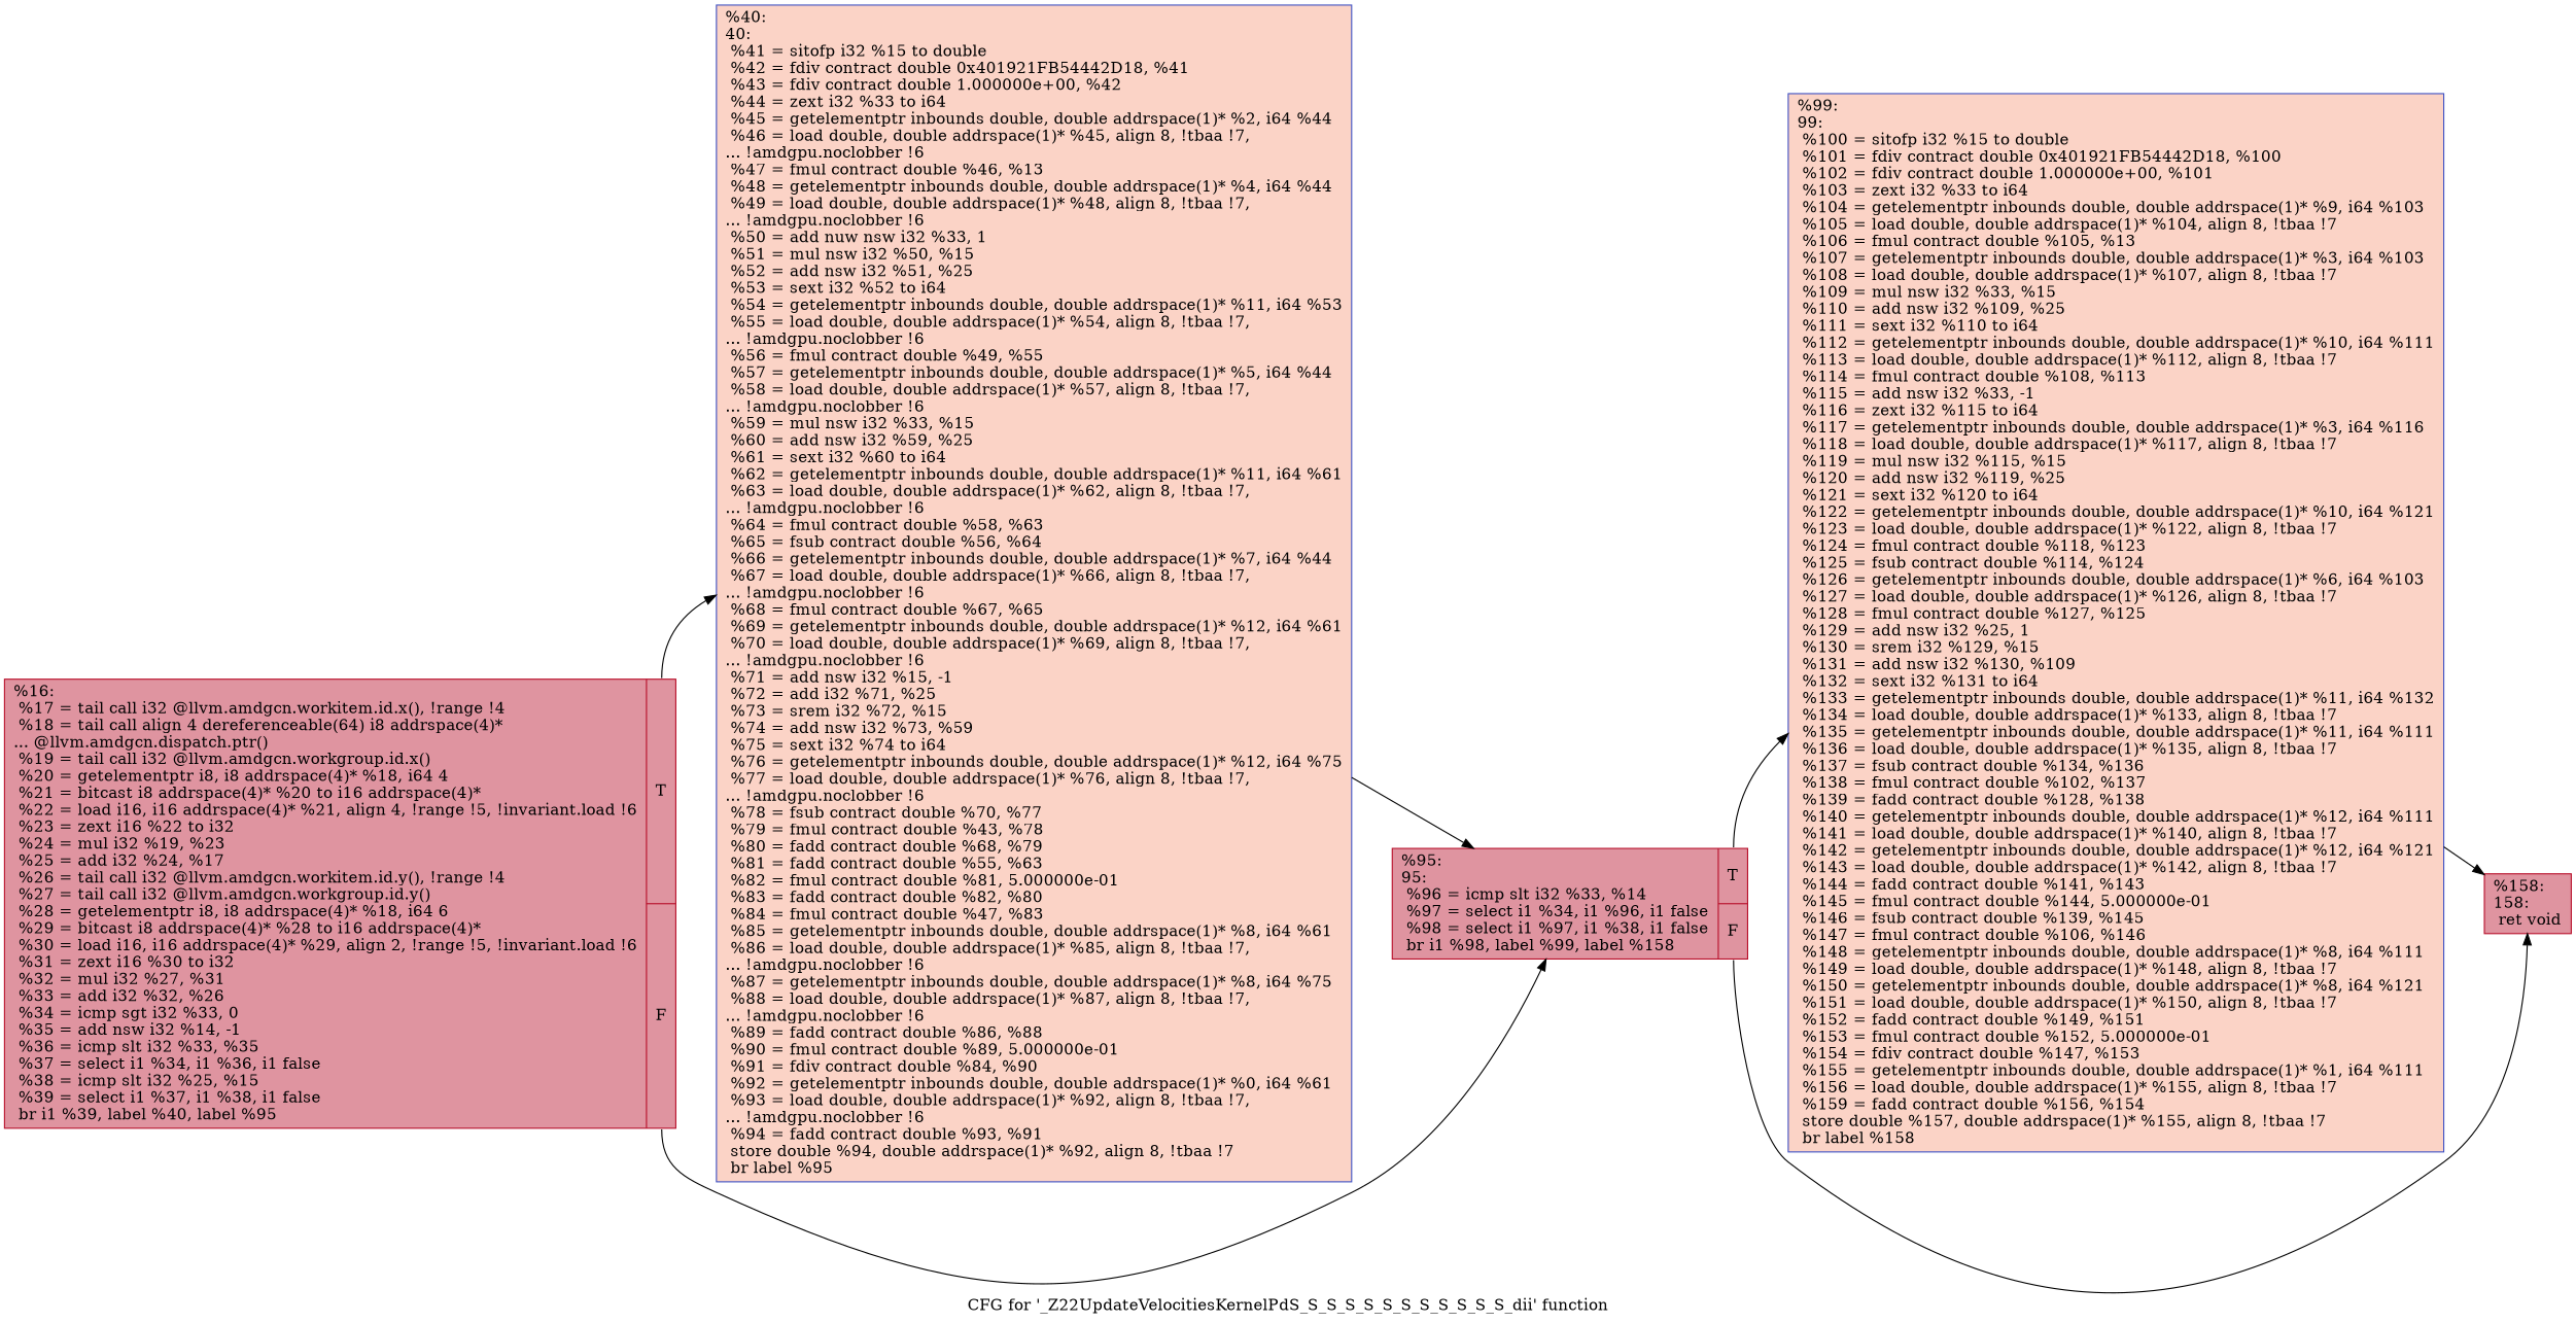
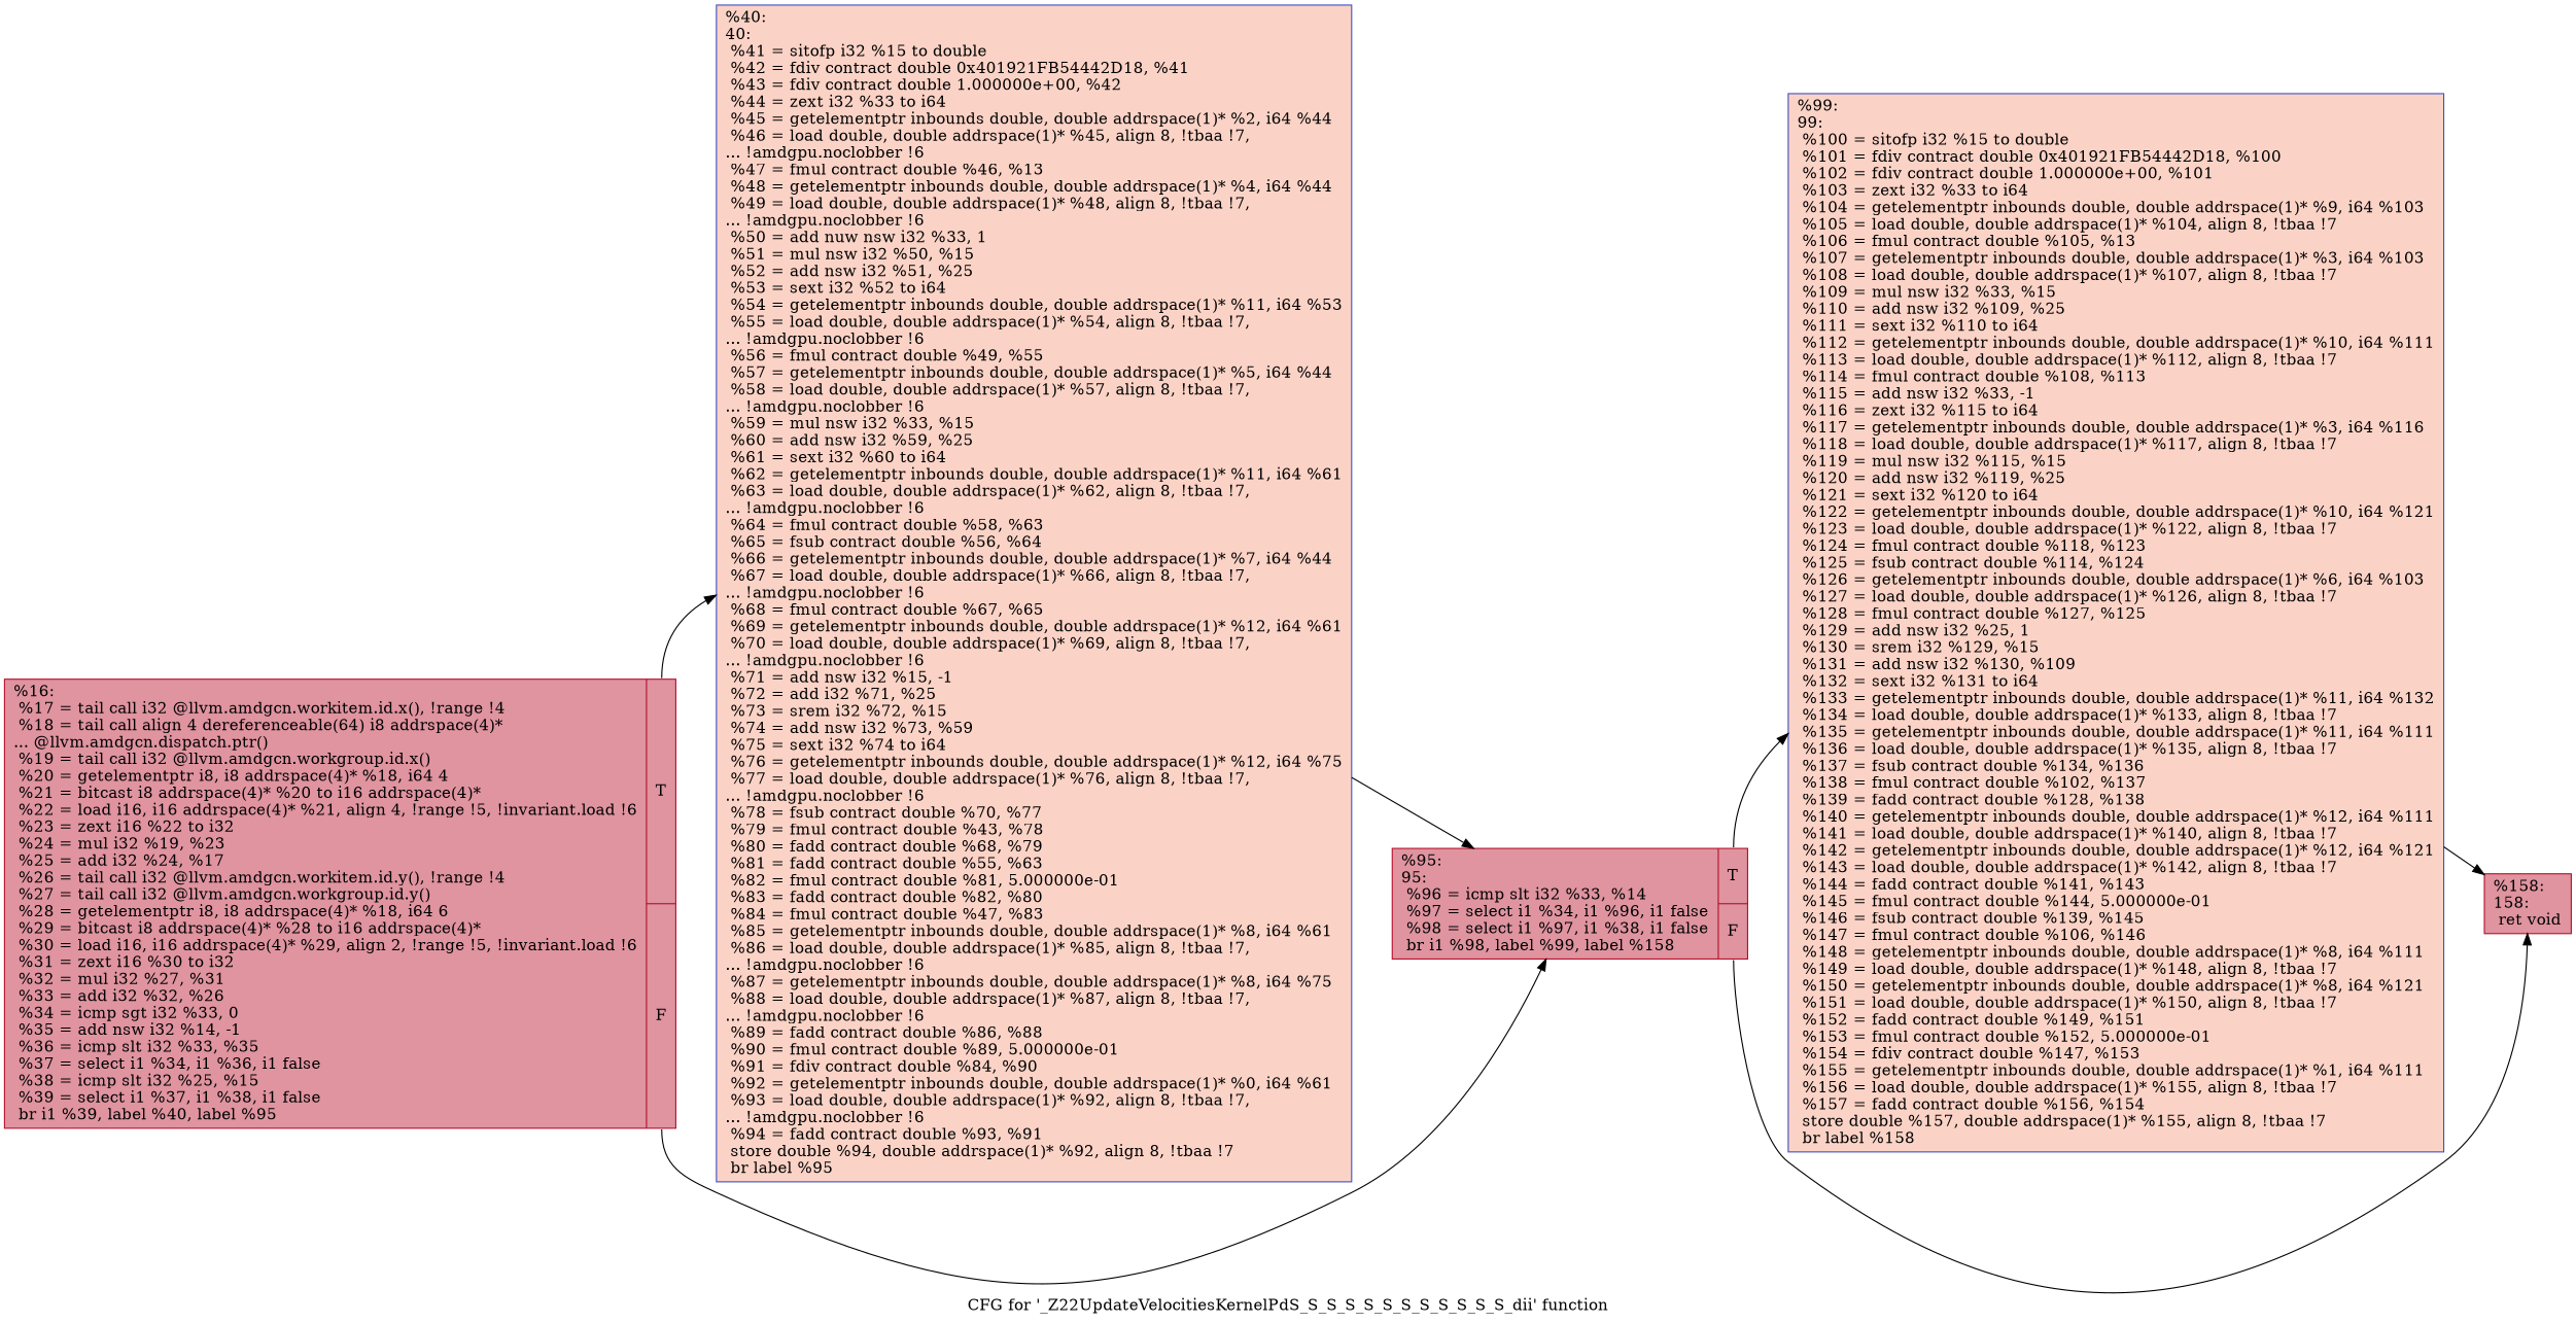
  digraph {
    label="CFG for '_Z22UpdateVelocitiesKernelPdS_S_S_S_S_S_S_S_S_S_S_S_dii' function"
    rankdir=LR
    node [color="#b70d28ff" fillcolor="#b70d2870" shape=record style=filled]
    n1 [label="{%16:\l  %17 = tail call i32 @llvm.amdgcn.workitem.id.x(), !range !4\l  %18 = tail call align 4 dereferenceable(64) i8 addrspace(4)*\l... @llvm.amdgcn.dispatch.ptr()\l  %19 = tail call i32 @llvm.amdgcn.workgroup.id.x()\l  %20 = getelementptr i8, i8 addrspace(4)* %18, i64 4\l  %21 = bitcast i8 addrspace(4)* %20 to i16 addrspace(4)*\l  %22 = load i16, i16 addrspace(4)* %21, align 4, !range !5, !invariant.load !6\l  %23 = zext i16 %22 to i32\l  %24 = mul i32 %19, %23\l  %25 = add i32 %24, %17\l  %26 = tail call i32 @llvm.amdgcn.workitem.id.y(), !range !4\l  %27 = tail call i32 @llvm.amdgcn.workgroup.id.y()\l  %28 = getelementptr i8, i8 addrspace(4)* %18, i64 6\l  %29 = bitcast i8 addrspace(4)* %28 to i16 addrspace(4)*\l  %30 = load i16, i16 addrspace(4)* %29, align 2, !range !5, !invariant.load !6\l  %31 = zext i16 %30 to i32\l  %32 = mul i32 %27, %31\l  %33 = add i32 %32, %26\l  %34 = icmp sgt i32 %33, 0\l  %35 = add nsw i32 %14, -1\l  %36 = icmp slt i32 %33, %35\l  %37 = select i1 %34, i1 %36, i1 false\l  %38 = icmp slt i32 %25, %15\l  %39 = select i1 %37, i1 %38, i1 false\l  br i1 %39, label %40, label %95\l|{<s0>T|<s1>F}}"]
    n2 [color="#3d50c3ff" fillcolor="#f59c7d70" label="{%40:\l40:                                               \l  %41 = sitofp i32 %15 to double\l  %42 = fdiv contract double 0x401921FB54442D18, %41\l  %43 = fdiv contract double 1.000000e+00, %42\l  %44 = zext i32 %33 to i64\l  %45 = getelementptr inbounds double, double addrspace(1)* %2, i64 %44\l  %46 = load double, double addrspace(1)* %45, align 8, !tbaa !7,\l... !amdgpu.noclobber !6\l  %47 = fmul contract double %46, %13\l  %48 = getelementptr inbounds double, double addrspace(1)* %4, i64 %44\l  %49 = load double, double addrspace(1)* %48, align 8, !tbaa !7,\l... !amdgpu.noclobber !6\l  %50 = add nuw nsw i32 %33, 1\l  %51 = mul nsw i32 %50, %15\l  %52 = add nsw i32 %51, %25\l  %53 = sext i32 %52 to i64\l  %54 = getelementptr inbounds double, double addrspace(1)* %11, i64 %53\l  %55 = load double, double addrspace(1)* %54, align 8, !tbaa !7,\l... !amdgpu.noclobber !6\l  %56 = fmul contract double %49, %55\l  %57 = getelementptr inbounds double, double addrspace(1)* %5, i64 %44\l  %58 = load double, double addrspace(1)* %57, align 8, !tbaa !7,\l... !amdgpu.noclobber !6\l  %59 = mul nsw i32 %33, %15\l  %60 = add nsw i32 %59, %25\l  %61 = sext i32 %60 to i64\l  %62 = getelementptr inbounds double, double addrspace(1)* %11, i64 %61\l  %63 = load double, double addrspace(1)* %62, align 8, !tbaa !7,\l... !amdgpu.noclobber !6\l  %64 = fmul contract double %58, %63\l  %65 = fsub contract double %56, %64\l  %66 = getelementptr inbounds double, double addrspace(1)* %7, i64 %44\l  %67 = load double, double addrspace(1)* %66, align 8, !tbaa !7,\l... !amdgpu.noclobber !6\l  %68 = fmul contract double %67, %65\l  %69 = getelementptr inbounds double, double addrspace(1)* %12, i64 %61\l  %70 = load double, double addrspace(1)* %69, align 8, !tbaa !7,\l... !amdgpu.noclobber !6\l  %71 = add nsw i32 %15, -1\l  %72 = add i32 %71, %25\l  %73 = srem i32 %72, %15\l  %74 = add nsw i32 %73, %59\l  %75 = sext i32 %74 to i64\l  %76 = getelementptr inbounds double, double addrspace(1)* %12, i64 %75\l  %77 = load double, double addrspace(1)* %76, align 8, !tbaa !7,\l... !amdgpu.noclobber !6\l  %78 = fsub contract double %70, %77\l  %79 = fmul contract double %43, %78\l  %80 = fadd contract double %68, %79\l  %81 = fadd contract double %55, %63\l  %82 = fmul contract double %81, 5.000000e-01\l  %83 = fadd contract double %82, %80\l  %84 = fmul contract double %47, %83\l  %85 = getelementptr inbounds double, double addrspace(1)* %8, i64 %61\l  %86 = load double, double addrspace(1)* %85, align 8, !tbaa !7,\l... !amdgpu.noclobber !6\l  %87 = getelementptr inbounds double, double addrspace(1)* %8, i64 %75\l  %88 = load double, double addrspace(1)* %87, align 8, !tbaa !7,\l... !amdgpu.noclobber !6\l  %89 = fadd contract double %86, %88\l  %90 = fmul contract double %89, 5.000000e-01\l  %91 = fdiv contract double %84, %90\l  %92 = getelementptr inbounds double, double addrspace(1)* %0, i64 %61\l  %93 = load double, double addrspace(1)* %92, align 8, !tbaa !7,\l... !amdgpu.noclobber !6\l  %94 = fadd contract double %93, %91\l  store double %94, double addrspace(1)* %92, align 8, !tbaa !7\l  br label %95\l}"]
    n3 [label="{%95:\l95:                                               \l  %96 = icmp slt i32 %33, %14\l  %97 = select i1 %34, i1 %96, i1 false\l  %98 = select i1 %97, i1 %38, i1 false\l  br i1 %98, label %99, label %158\l|{<s0>T|<s1>F}}"]
-   n4 [color="#3d50c3ff" fillcolor="#f59c7d70" label="{%99:\l99:                                               \l  %100 = sitofp i32 %15 to double\l  %101 = fdiv contract double 0x401921FB54442D18, %100\l  %102 = fdiv contract double 1.000000e+00, %101\l  %103 = zext i32 %33 to i64\l  %104 = getelementptr inbounds double, double addrspace(1)* %9, i64 %103\l  %105 = load double, double addrspace(1)* %104, align 8, !tbaa !7\l  %106 = fmul contract double %105, %13\l  %107 = getelementptr inbounds double, double addrspace(1)* %3, i64 %103\l  %108 = load double, double addrspace(1)* %107, align 8, !tbaa !7\l  %109 = mul nsw i32 %33, %15\l  %110 = add nsw i32 %109, %25\l  %111 = sext i32 %110 to i64\l  %112 = getelementptr inbounds double, double addrspace(1)* %10, i64 %111\l  %113 = load double, double addrspace(1)* %112, align 8, !tbaa !7\l  %114 = fmul contract double %108, %113\l  %115 = add nsw i32 %33, -1\l  %116 = zext i32 %115 to i64\l  %117 = getelementptr inbounds double, double addrspace(1)* %3, i64 %116\l  %118 = load double, double addrspace(1)* %117, align 8, !tbaa !7\l  %119 = mul nsw i32 %115, %15\l  %120 = add nsw i32 %119, %25\l  %121 = sext i32 %120 to i64\l  %122 = getelementptr inbounds double, double addrspace(1)* %10, i64 %121\l  %123 = load double, double addrspace(1)* %122, align 8, !tbaa !7\l  %124 = fmul contract double %118, %123\l  %125 = fsub contract double %114, %124\l  %126 = getelementptr inbounds double, double addrspace(1)* %6, i64 %103\l  %127 = load double, double addrspace(1)* %126, align 8, !tbaa !7\l  %128 = fmul contract double %127, %125\l  %129 = add nsw i32 %25, 1\l  %130 = srem i32 %129, %15\l  %131 = add nsw i32 %130, %109\l  %132 = sext i32 %131 to i64\l  %133 = getelementptr inbounds double, double addrspace(1)* %11, i64 %132\l  %134 = load double, double addrspace(1)* %133, align 8, !tbaa !7\l  %135 = getelementptr inbounds double, double addrspace(1)* %11, i64 %111\l  %136 = load double, double addrspace(1)* %135, align 8, !tbaa !7\l  %137 = fsub contract double %134, %136\l  %138 = fmul contract double %102, %137\l  %139 = fadd contract double %128, %138\l  %140 = getelementptr inbounds double, double addrspace(1)* %12, i64 %111\l  %141 = load double, double addrspace(1)* %140, align 8, !tbaa !7\l  %142 = getelementptr inbounds double, double addrspace(1)* %12, i64 %121\l  %143 = load double, double addrspace(1)* %142, align 8, !tbaa !7\l  %144 = fadd contract double %141, %143\l  %145 = fmul contract double %144, 5.000000e-01\l  %146 = fsub contract double %139, %145\l  %147 = fmul contract double %106, %146\l  %148 = getelementptr inbounds double, double addrspace(1)* %8, i64 %111\l  %149 = load double, double addrspace(1)* %148, align 8, !tbaa !7\l  %150 = getelementptr inbounds double, double addrspace(1)* %8, i64 %121\l  %151 = load double, double addrspace(1)* %150, align 8, !tbaa !7\l  %152 = fadd contract double %149, %151\l  %153 = fmul contract double %152, 5.000000e-01\l  %154 = fdiv contract double %147, %153\l  %155 = getelementptr inbounds double, double addrspace(1)* %1, i64 %111\l  %156 = load double, double addrspace(1)* %155, align 8, !tbaa !7\l  %159 = fadd contract double %156, %154\l  store double %157, double addrspace(1)* %155, align 8, !tbaa !7\l  br label %158\l}"]
+   n4 [color="#3d50c3ff" fillcolor="#f59c7d70" label="{%99:\l99:                                               \l  %100 = sitofp i32 %15 to double\l  %101 = fdiv contract double 0x401921FB54442D18, %100\l  %102 = fdiv contract double 1.000000e+00, %101\l  %103 = zext i32 %33 to i64\l  %104 = getelementptr inbounds double, double addrspace(1)* %9, i64 %103\l  %105 = load double, double addrspace(1)* %104, align 8, !tbaa !7\l  %106 = fmul contract double %105, %13\l  %107 = getelementptr inbounds double, double addrspace(1)* %3, i64 %103\l  %108 = load double, double addrspace(1)* %107, align 8, !tbaa !7\l  %109 = mul nsw i32 %33, %15\l  %110 = add nsw i32 %109, %25\l  %111 = sext i32 %110 to i64\l  %112 = getelementptr inbounds double, double addrspace(1)* %10, i64 %111\l  %113 = load double, double addrspace(1)* %112, align 8, !tbaa !7\l  %114 = fmul contract double %108, %113\l  %115 = add nsw i32 %33, -1\l  %116 = zext i32 %115 to i64\l  %117 = getelementptr inbounds double, double addrspace(1)* %3, i64 %116\l  %118 = load double, double addrspace(1)* %117, align 8, !tbaa !7\l  %119 = mul nsw i32 %115, %15\l  %120 = add nsw i32 %119, %25\l  %121 = sext i32 %120 to i64\l  %122 = getelementptr inbounds double, double addrspace(1)* %10, i64 %121\l  %123 = load double, double addrspace(1)* %122, align 8, !tbaa !7\l  %124 = fmul contract double %118, %123\l  %125 = fsub contract double %114, %124\l  %126 = getelementptr inbounds double, double addrspace(1)* %6, i64 %103\l  %127 = load double, double addrspace(1)* %126, align 8, !tbaa !7\l  %128 = fmul contract double %127, %125\l  %129 = add nsw i32 %25, 1\l  %130 = srem i32 %129, %15\l  %131 = add nsw i32 %130, %109\l  %132 = sext i32 %131 to i64\l  %133 = getelementptr inbounds double, double addrspace(1)* %11, i64 %132\l  %134 = load double, double addrspace(1)* %133, align 8, !tbaa !7\l  %135 = getelementptr inbounds double, double addrspace(1)* %11, i64 %111\l  %136 = load double, double addrspace(1)* %135, align 8, !tbaa !7\l  %137 = fsub contract double %134, %136\l  %138 = fmul contract double %102, %137\l  %139 = fadd contract double %128, %138\l  %140 = getelementptr inbounds double, double addrspace(1)* %12, i64 %111\l  %141 = load double, double addrspace(1)* %140, align 8, !tbaa !7\l  %142 = getelementptr inbounds double, double addrspace(1)* %12, i64 %121\l  %143 = load double, double addrspace(1)* %142, align 8, !tbaa !7\l  %144 = fadd contract double %141, %143\l  %145 = fmul contract double %144, 5.000000e-01\l  %146 = fsub contract double %139, %145\l  %147 = fmul contract double %106, %146\l  %148 = getelementptr inbounds double, double addrspace(1)* %8, i64 %111\l  %149 = load double, double addrspace(1)* %148, align 8, !tbaa !7\l  %150 = getelementptr inbounds double, double addrspace(1)* %8, i64 %121\l  %151 = load double, double addrspace(1)* %150, align 8, !tbaa !7\l  %152 = fadd contract double %149, %151\l  %153 = fmul contract double %152, 5.000000e-01\l  %154 = fdiv contract double %147, %153\l  %155 = getelementptr inbounds double, double addrspace(1)* %1, i64 %111\l  %156 = load double, double addrspace(1)* %155, align 8, !tbaa !7\l  %157 = fadd contract double %156, %154\l  store double %157, double addrspace(1)* %155, align 8, !tbaa !7\l  br label %158\l}"]
    n5 [label="{%158:\l158:                                              \l  ret void\l}"]
    n1 -> n2 [tailport=s0]
    n1 -> n3 [tailport=s1]
    n2 -> n3
    n3 -> n4 [tailport=s0]
    n3 -> n5 [tailport=s1]
    n4 -> n5
  }
